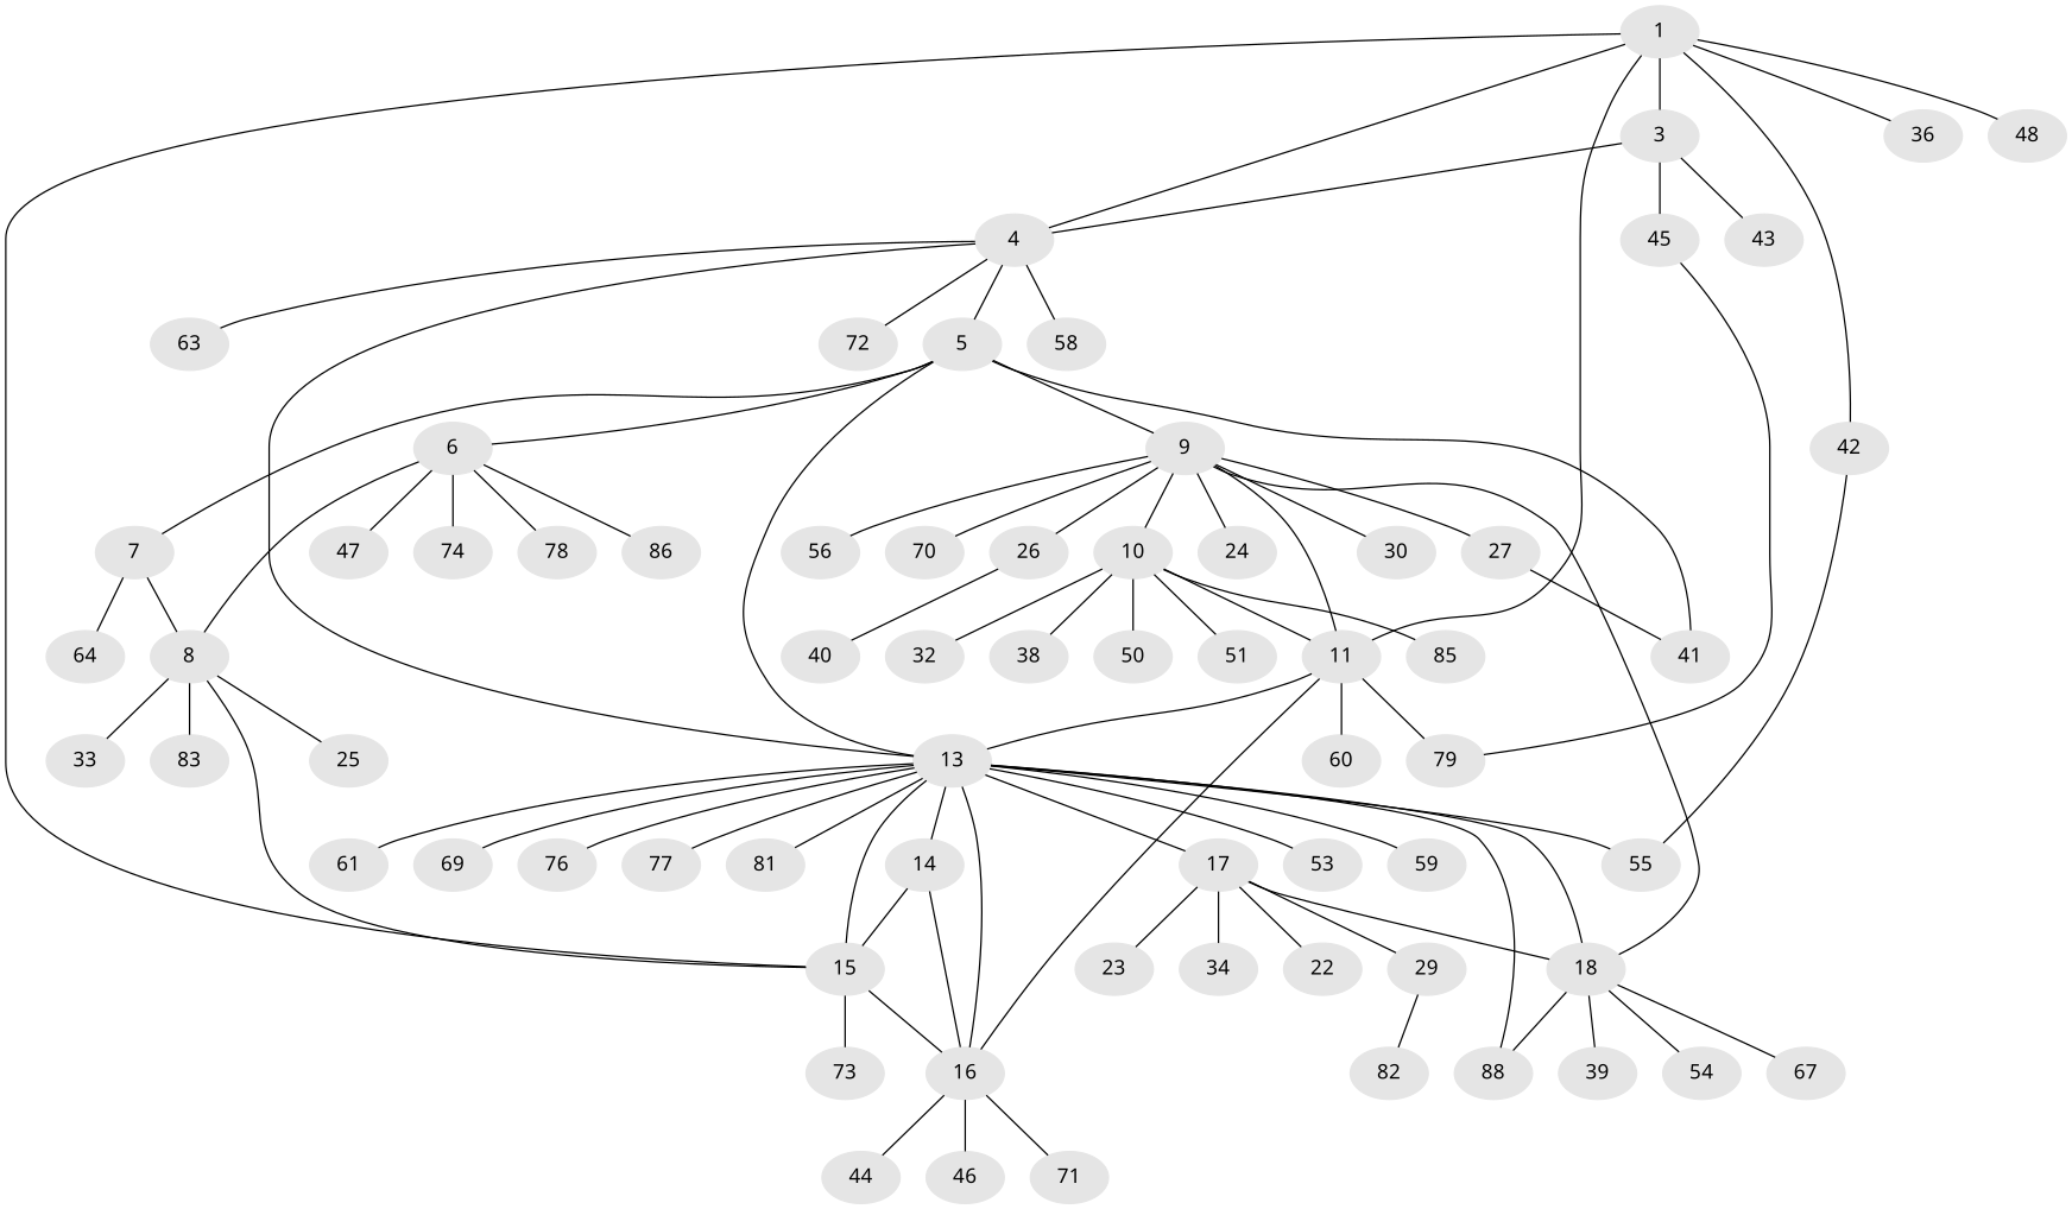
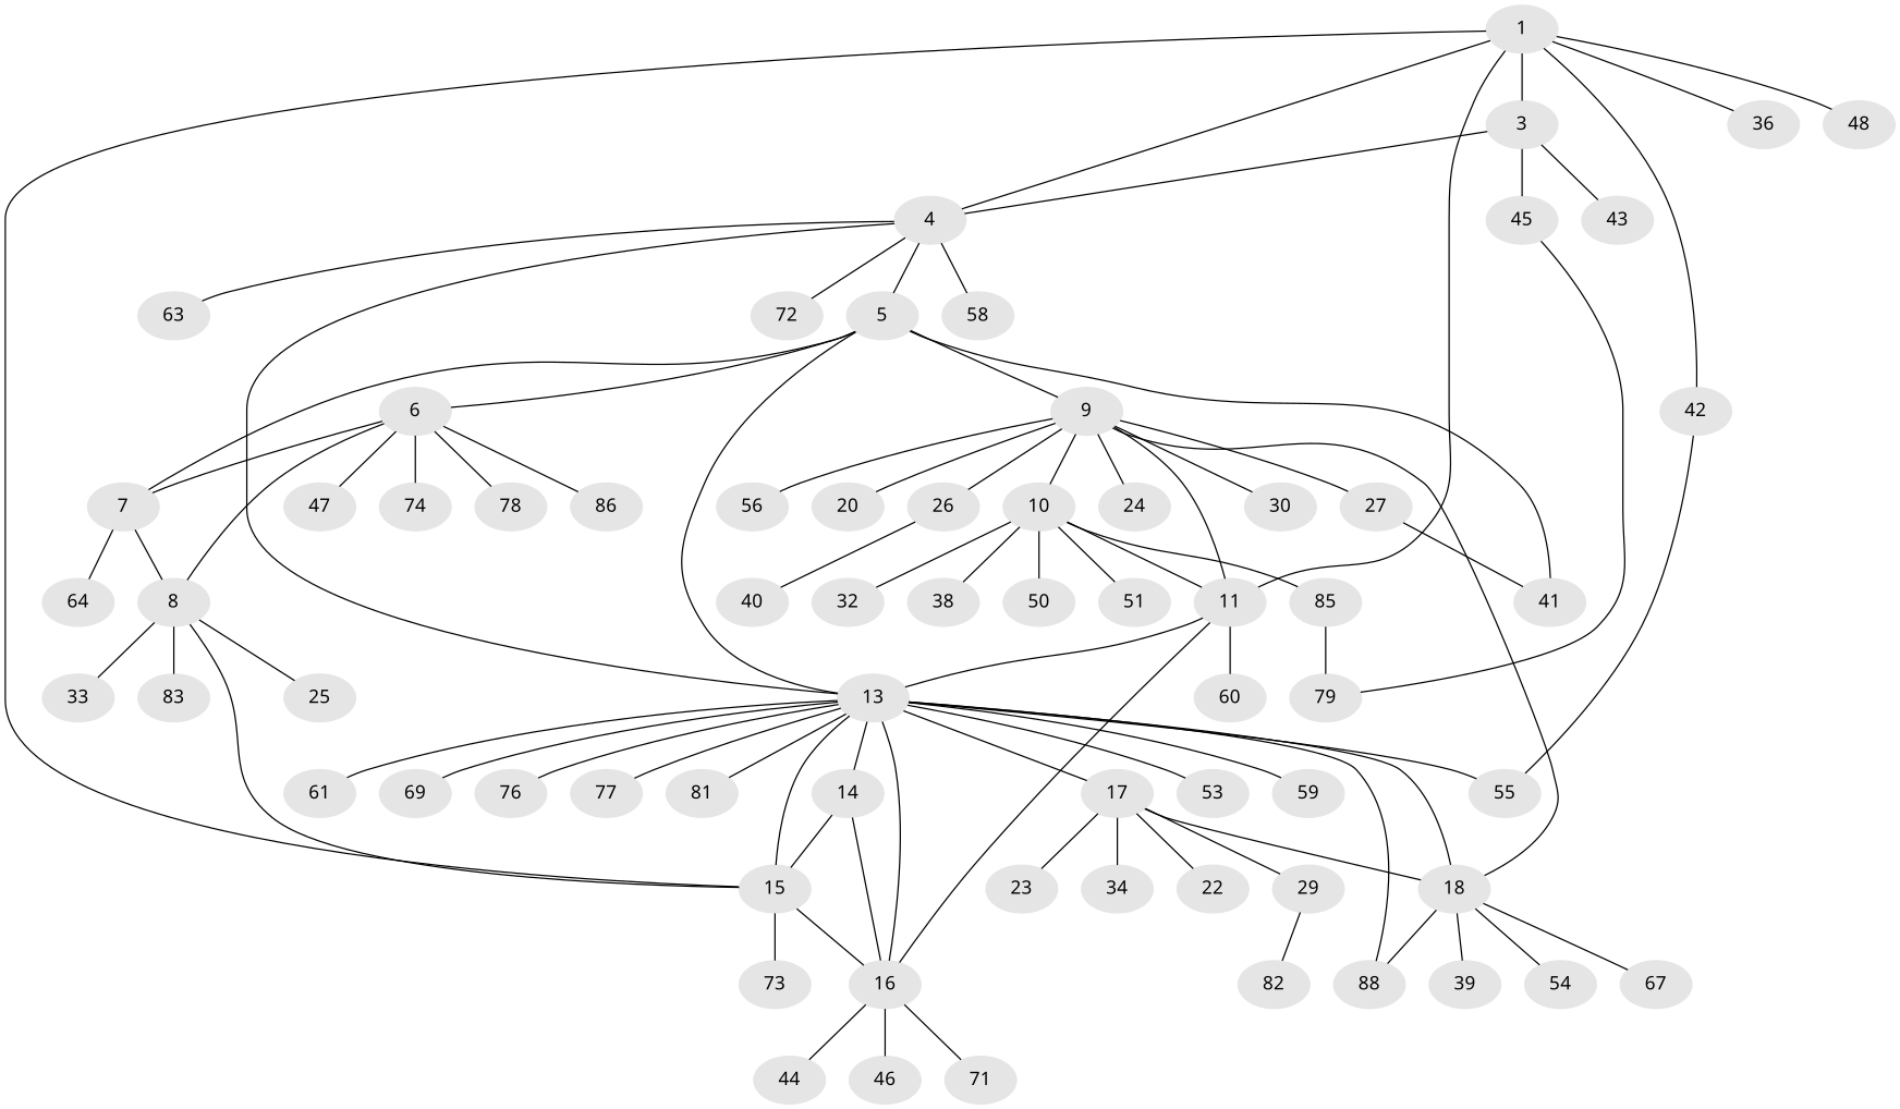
  graph {
    fontname="Noto Sans"
    node [color=gray90 fontname="Noto Sans" style=filled]
    edge [fontname="Noto Sans"]
    1 [super="+2"]
    3 [super="+62"]
    4 [super="+89"]
    11 [super="+68"]
    15 [super="+57"]
    36 [super="+37"]
    42
    48 [super="+84"]
    43
    45
    5 [super="+65"]
    13 [super="+19"]
    58
    63
    72
    16 [super="+21"]
    60
    79
    73
    55
    6 [super="+52"]
    7
    9 [super="+12"]
    41 [super="+75"]
    18 [super="+20"]
    14
    17 [super="+49"]
    53
    59
    61
    69
    76
    77
    81
    88
    8 [super="+31"]
    47
    74 [super="+87"]
    78
    86
    64
    25
    33
    83
    10 [super="+28"]
    24
    26 [super="+80"]
    27
    30
    56
-   70
+   70 [label=20]
    32
    38
    50
    51
    85
    39
    54
    67
    40
    44
    46
    71
    22
    23
    29 [super="+66"]
    34 [super="+35"]
    82
    1 -- 3 [weight=2]
    1 -- 4 [weight=2]
    1 -- 11
    1 -- 15
    1 -- 36
    1 -- 42
    1 -- 48
    3 -- 4
    3 -- 43
    3 -- 45
    4 -- 5
    4 -- 13
    4 -- 58
    4 -- 63
    4 -- 72
    11 -- 13
    11 -- 16
    11 -- 60
-   11 -- 79
+   85 -- 79
    15 -- 16
    15 -- 73
    42 -- 55
    45 -- 79
    5 -- 13
    5 -- 6
    5 -- 7
    5 -- 9
    5 -- 41
    13 -- 15
    13 -- 16
    13 -- 55
    13 -- 18 [weight=2]
    13 -- 14
    13 -- 17
    13 -- 53
    13 -- 59
    13 -- 61
    13 -- 69
    13 -- 76
    13 -- 77
    13 -- 81
    13 -- 88
    16 -- 44
    16 -- 46
    16 -- 71
+   6 -- 7
    6 -- 8
    6 -- 47
    6 -- 74
    6 -- 78
    6 -- 86
    7 -- 8
    7 -- 64
    9 -- 11 [weight=2]
    9 -- 18
    9 -- 10 [weight=2]
    9 -- 24
    9 -- 26
    9 -- 27
    9 -- 30
    9 -- 56
    9 -- 70
    18 -- 88
    18 -- 39
    18 -- 54
    18 -- 67
    14 -- 15
    14 -- 16
    17 -- 18 [weight=2]
    17 -- 22
    17 -- 23
    17 -- 29
    17 -- 34
    8 -- 15
    8 -- 25
    8 -- 33
    8 -- 83
    10 -- 11
    10 -- 32
    10 -- 38
    10 -- 50
    10 -- 51
    10 -- 85
    26 -- 40
    27 -- 41
    29 -- 82
  }
